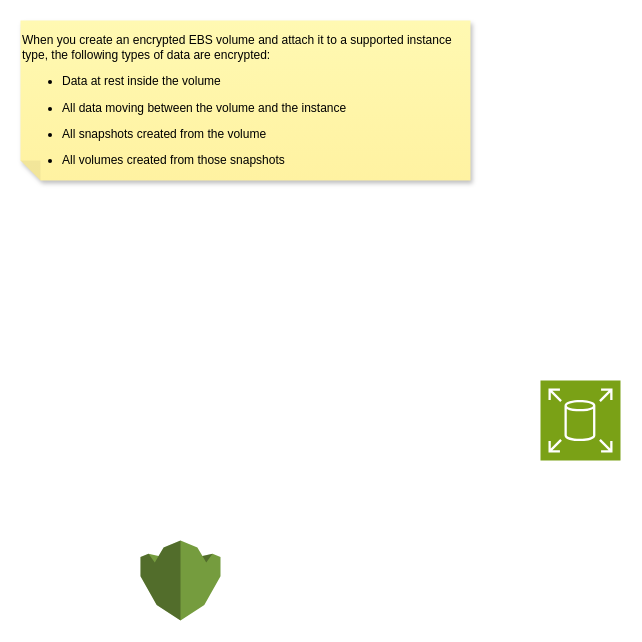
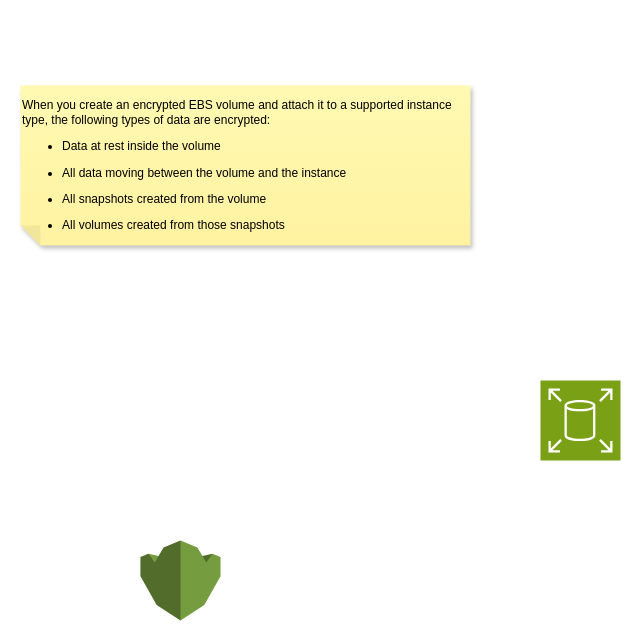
  <mxCell id="0" />
  <mxCell id="1" parent="0" />
- <mxCell id="2" value="&lt;p align=&quot;left&quot;&gt;When you create an encrypted EBS volume and attach it to a supported instance type, the following types of data are encrypted:                &lt;/p&gt;&lt;div align=&quot;left&quot; class=&quot;itemizedlist&quot;&gt;&lt;ul class=&quot;itemizedlist&quot;&gt;&lt;li class=&quot;listitem&quot;&gt;&lt;p&gt;Data at rest inside the volume&lt;/p&gt;&lt;/li&gt;&lt;li class=&quot;listitem&quot;&gt;&lt;p&gt;All data moving between the volume and the instance&lt;/p&gt;&lt;/li&gt;&lt;li class=&quot;listitem&quot;&gt;&lt;p&gt;All snapshots created from the volume&lt;/p&gt;&lt;/li&gt;&lt;li class=&quot;listitem&quot;&gt;&lt;p&gt;All volumes created from those snapshots            &lt;/p&gt;&lt;/li&gt;&lt;/ul&gt;&lt;/div&gt;" style="shape=note;whiteSpace=wrap;html=1;backgroundOutline=1;fontColor=#000000;darkOpacity=0.05;fillColor=#FFF9B2;strokeColor=none;fillStyle=solid;direction=west;gradientDirection=north;gradientColor=#FFF2A1;shadow=1;size=20;pointerEvents=1;align=left;" vertex="1" parent="1"><mxGeometry width="450" height="160" as="geometry" x="20" y="20" /></mxCell>
+ <mxCell id="2" value="&lt;p align=&quot;left&quot;&gt;When you create an encrypted EBS volume and attach it to a supported instance type, the following types of data are encrypted:                &lt;/p&gt;&lt;div align=&quot;left&quot; class=&quot;itemizedlist&quot;&gt;&lt;ul class=&quot;itemizedlist&quot;&gt;&lt;li class=&quot;listitem&quot;&gt;&lt;p&gt;Data at rest inside the volume&lt;/p&gt;&lt;/li&gt;&lt;li class=&quot;listitem&quot;&gt;&lt;p&gt;All data moving between the volume and the instance&lt;/p&gt;&lt;/li&gt;&lt;li class=&quot;listitem&quot;&gt;&lt;p&gt;All snapshots created from the volume&lt;/p&gt;&lt;/li&gt;&lt;li class=&quot;listitem&quot;&gt;&lt;p&gt;All volumes created from those snapshots            &lt;/p&gt;&lt;/li&gt;&lt;/ul&gt;&lt;/div&gt;" style="shape=note;whiteSpace=wrap;html=1;backgroundOutline=1;fontColor=#000000;darkOpacity=0.05;fillColor=#FFF9B2;strokeColor=none;fillStyle=solid;direction=west;gradientDirection=north;gradientColor=#FFF2A1;shadow=1;size=20;pointerEvents=1;align=left;" vertex="1" parent="1"><mxGeometry x="20" y="85" width="450" height="160" as="geometry" /></mxCell>
  <mxCell id="3" value="" style="sketch=0;points=[[0,0,0],[0.25,0,0],[0.5,0,0],[0.75,0,0],[1,0,0],[0,1,0],[0.25,1,0],[0.5,1,0],[0.75,1,0],[1,1,0],[0,0.25,0],[0,0.5,0],[0,0.75,0],[1,0.25,0],[1,0.5,0],[1,0.75,0]];outlineConnect=0;fontColor=#232F3E;fillColor=#7AA116;strokeColor=#ffffff;dashed=0;verticalLabelPosition=bottom;verticalAlign=top;align=center;html=1;fontSize=12;fontStyle=0;aspect=fixed;shape=mxgraph.aws4.resourceIcon;resIcon=mxgraph.aws4.elastic_block_store;" vertex="1" parent="1"><mxGeometry x="540" y="380" width="80" height="80" as="geometry" /></mxCell>
  <mxCell id="4" value="" style="outlineConnect=0;dashed=0;verticalLabelPosition=bottom;verticalAlign=top;align=center;html=1;shape=mxgraph.aws3.kms;fillColor=#759C3E;gradientColor=none;" vertex="1" parent="1"><mxGeometry x="140" y="540" width="80" height="80" as="geometry" /></mxCell>
